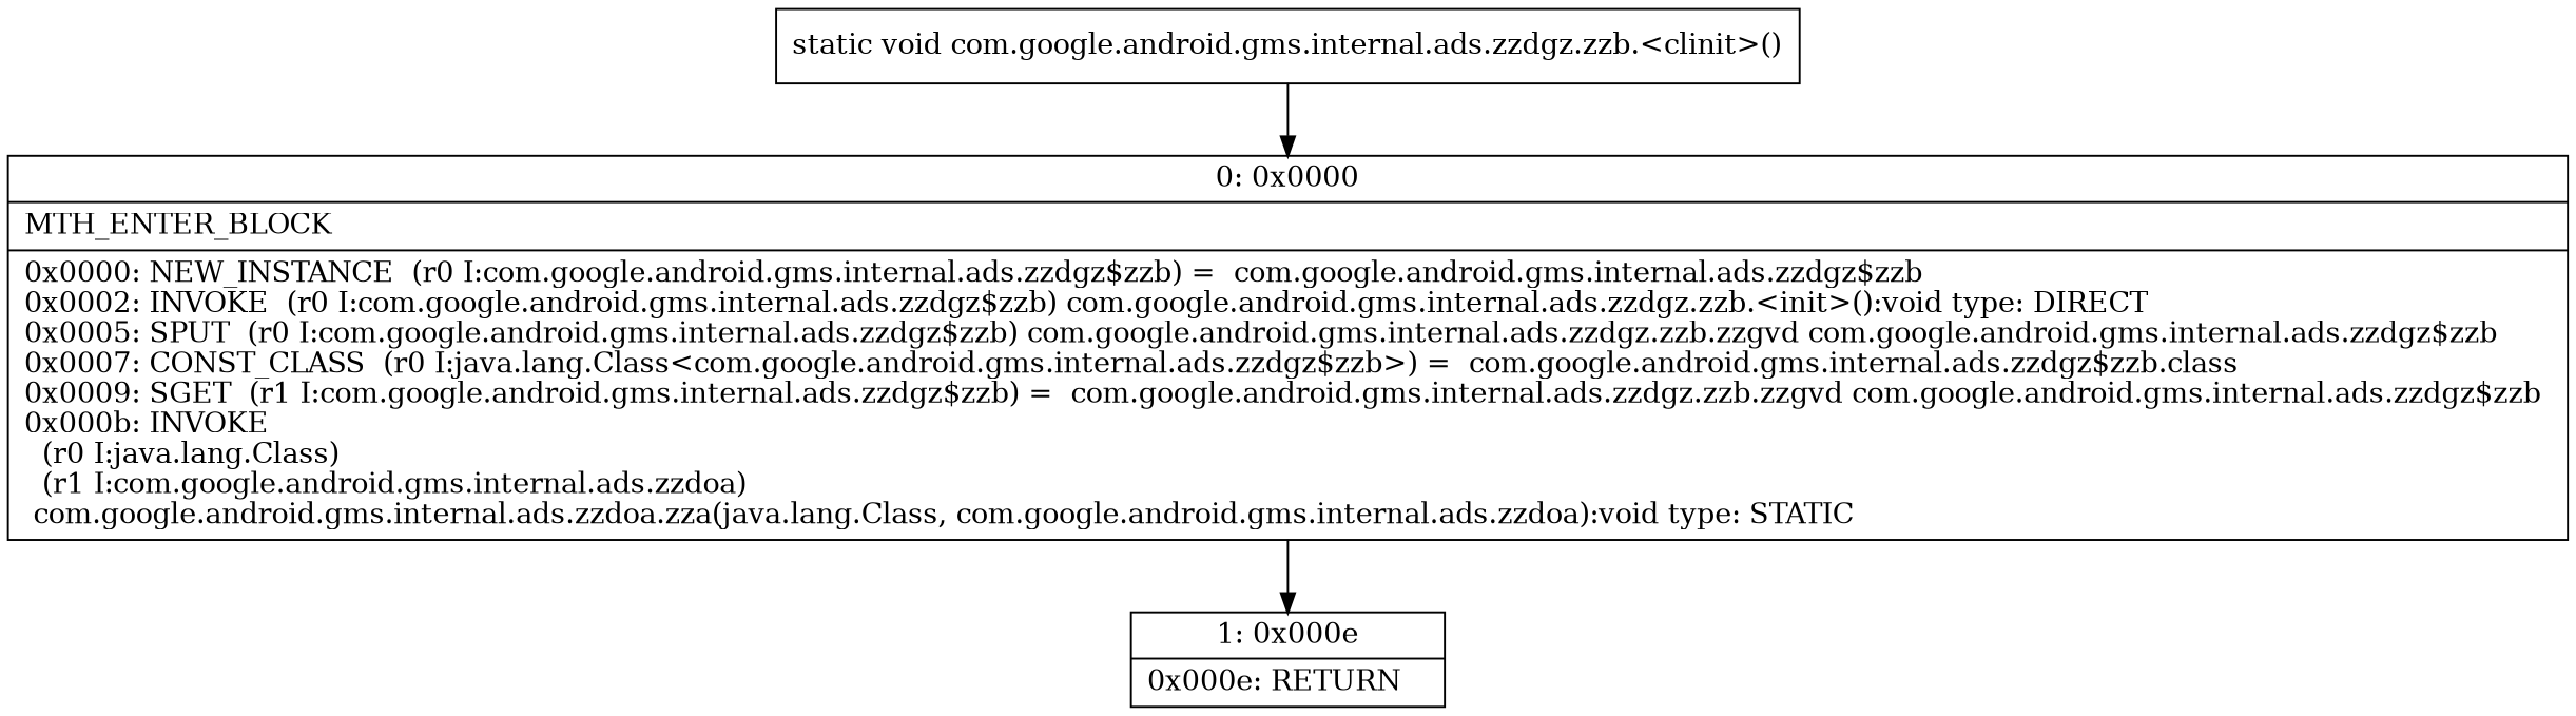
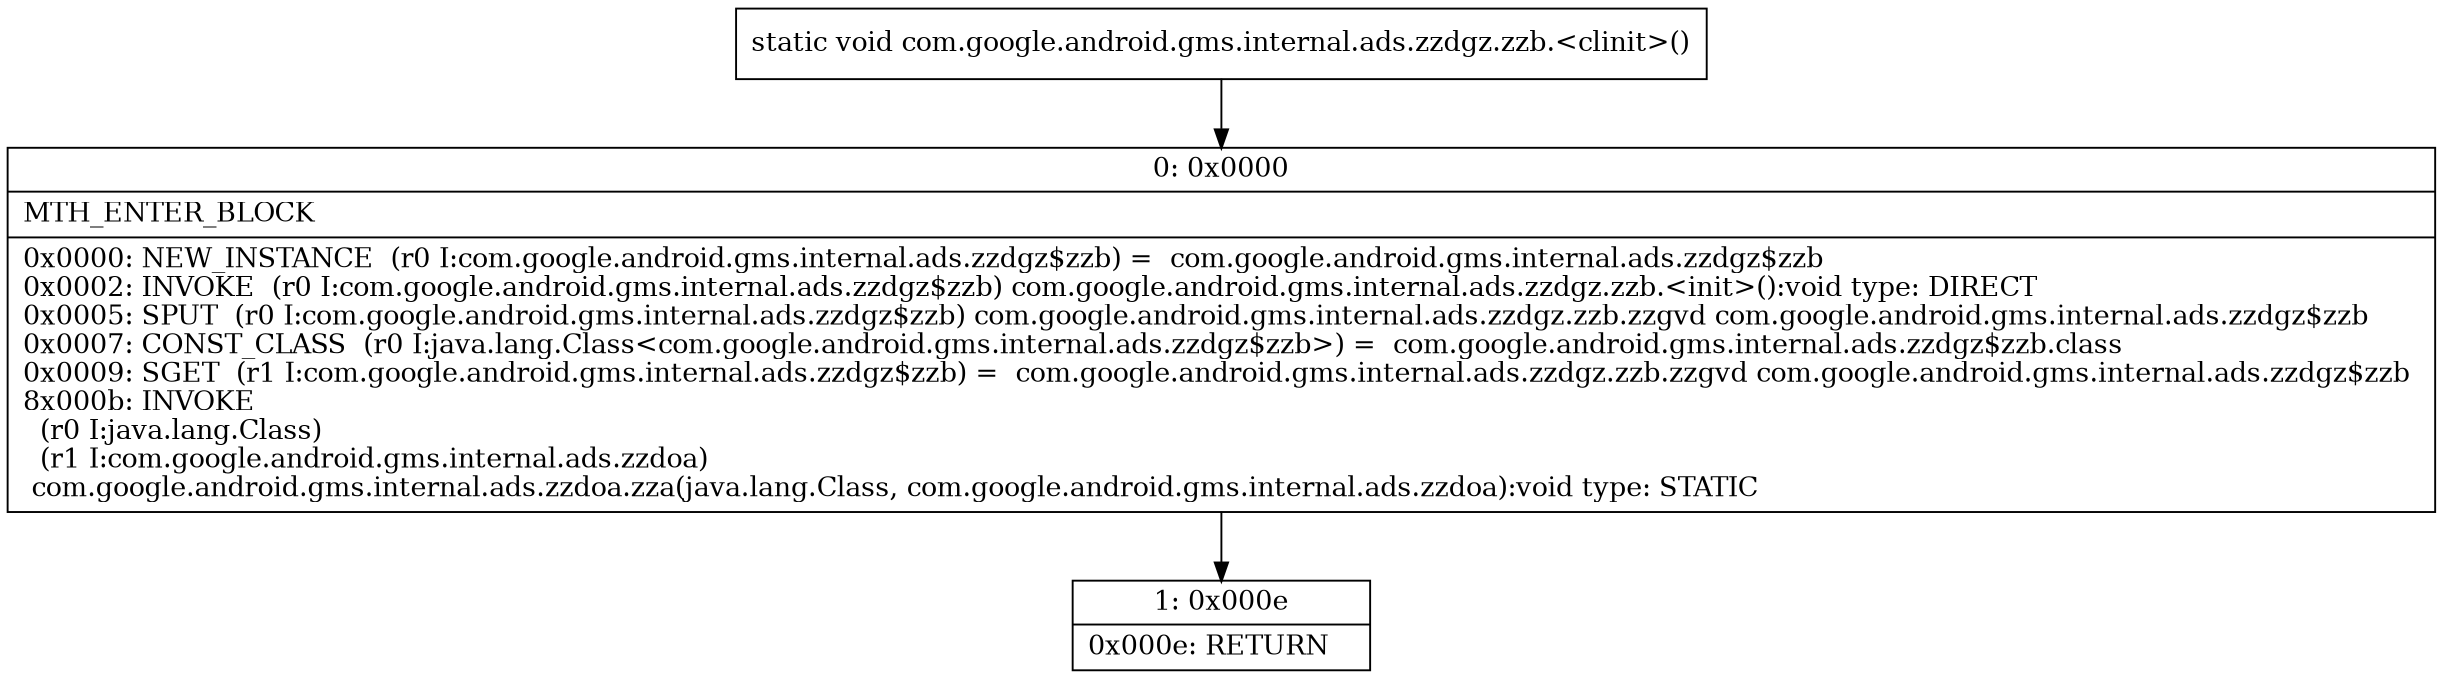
  digraph {
    node [shape=record]
-   n1 [label="{0\:\ 0x0000|MTH_ENTER_BLOCK\l|0x0000: NEW_INSTANCE  (r0 I:com.google.android.gms.internal.ads.zzdgz$zzb) =  com.google.android.gms.internal.ads.zzdgz$zzb \l0x0002: INVOKE  (r0 I:com.google.android.gms.internal.ads.zzdgz$zzb) com.google.android.gms.internal.ads.zzdgz.zzb.\<init\>():void type: DIRECT \l0x0005: SPUT  (r0 I:com.google.android.gms.internal.ads.zzdgz$zzb) com.google.android.gms.internal.ads.zzdgz.zzb.zzgvd com.google.android.gms.internal.ads.zzdgz$zzb \l0x0007: CONST_CLASS  (r0 I:java.lang.Class\<com.google.android.gms.internal.ads.zzdgz$zzb\>) =  com.google.android.gms.internal.ads.zzdgz$zzb.class \l0x0009: SGET  (r1 I:com.google.android.gms.internal.ads.zzdgz$zzb) =  com.google.android.gms.internal.ads.zzdgz.zzb.zzgvd com.google.android.gms.internal.ads.zzdgz$zzb \l0x000b: INVOKE  \l  (r0 I:java.lang.Class)\l  (r1 I:com.google.android.gms.internal.ads.zzdoa)\l com.google.android.gms.internal.ads.zzdoa.zza(java.lang.Class, com.google.android.gms.internal.ads.zzdoa):void type: STATIC \l}"]
+   n1 [label="{0\:\ 0x0000|MTH_ENTER_BLOCK\l|0x0000: NEW_INSTANCE  (r0 I:com.google.android.gms.internal.ads.zzdgz$zzb) =  com.google.android.gms.internal.ads.zzdgz$zzb \l0x0002: INVOKE  (r0 I:com.google.android.gms.internal.ads.zzdgz$zzb) com.google.android.gms.internal.ads.zzdgz.zzb.\<init\>():void type: DIRECT \l0x0005: SPUT  (r0 I:com.google.android.gms.internal.ads.zzdgz$zzb) com.google.android.gms.internal.ads.zzdgz.zzb.zzgvd com.google.android.gms.internal.ads.zzdgz$zzb \l0x0007: CONST_CLASS  (r0 I:java.lang.Class\<com.google.android.gms.internal.ads.zzdgz$zzb\>) =  com.google.android.gms.internal.ads.zzdgz$zzb.class \l0x0009: SGET  (r1 I:com.google.android.gms.internal.ads.zzdgz$zzb) =  com.google.android.gms.internal.ads.zzdgz.zzb.zzgvd com.google.android.gms.internal.ads.zzdgz$zzb \l8x000b: INVOKE  \l  (r0 I:java.lang.Class)\l  (r1 I:com.google.android.gms.internal.ads.zzdoa)\l com.google.android.gms.internal.ads.zzdoa.zza(java.lang.Class, com.google.android.gms.internal.ads.zzdoa):void type: STATIC \l}"]
    n2 [label="{1\:\ 0x000e|0x000e: RETURN   \l}"]
    n3 [label="{static void com.google.android.gms.internal.ads.zzdgz.zzb.\<clinit\>() }"]
    n1 -> n2
    n3 -> n1
  }
